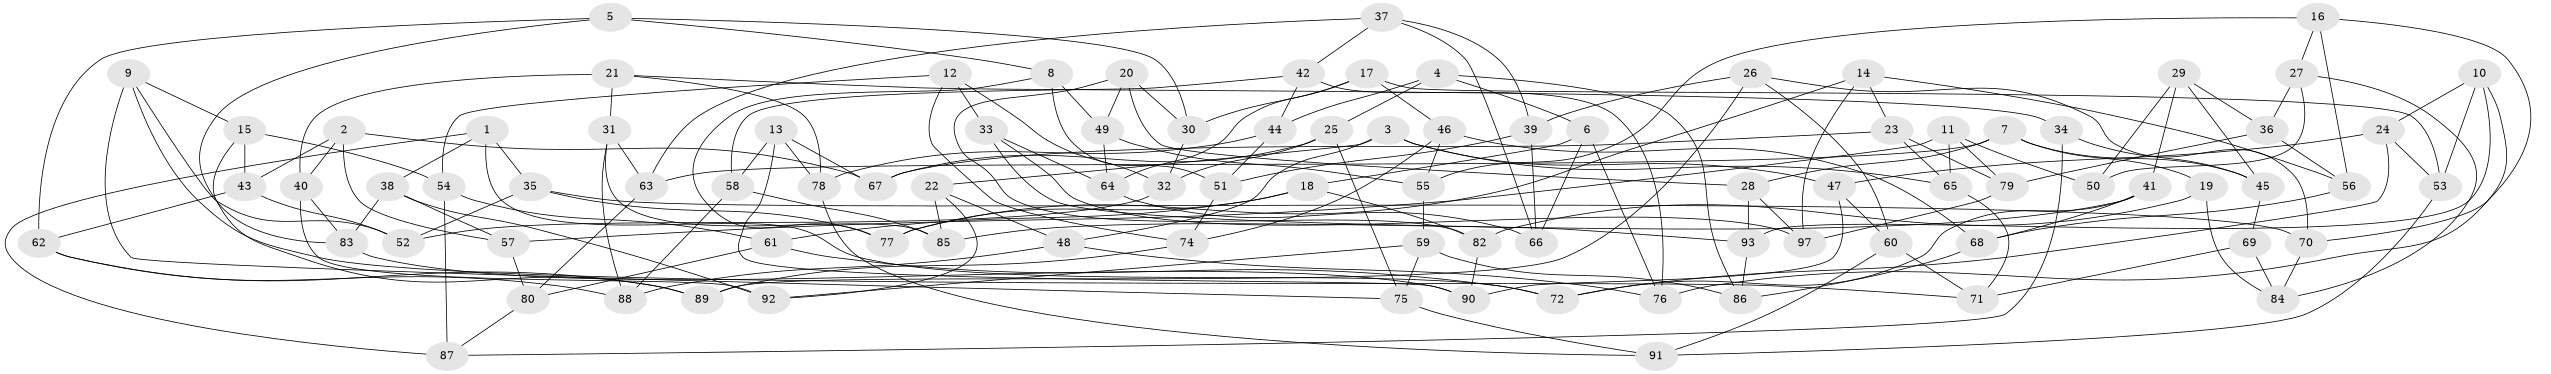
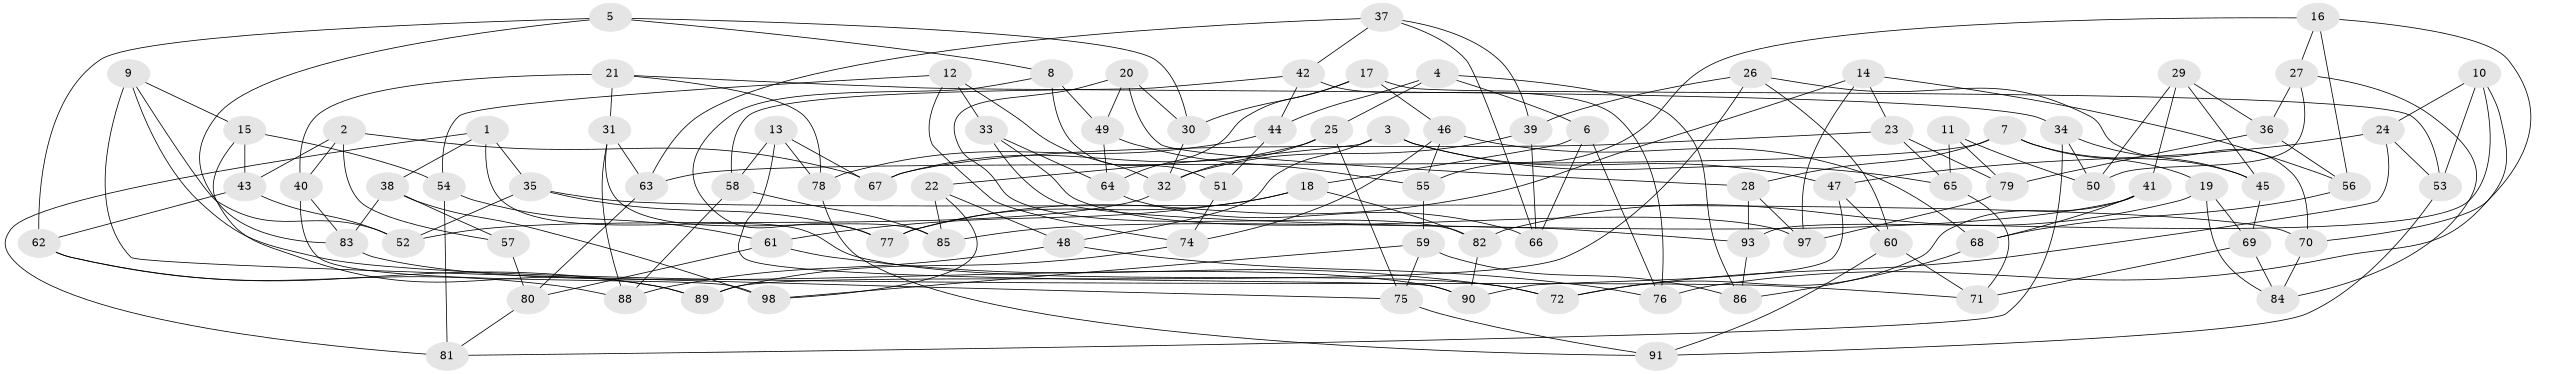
  graph {
    node [color=gray90 style=filled]
    1
    35
    38
    72
-   81 [label=87]
+   81
    77
    52
    70
    57
    83
-   92
+   92 [label=98]
    2
    40
    43
    67
    62
    80
    3
    22
    47
    48
    65
    85
    90
    60
    76
    88
    71
    4
    6
    25
    44
    86
    18
    66
    75
    32
    51
    78
    5
    8
    30
    49
    89
    61
    82
    7
    19
    28
    45
    63
    69
    84
    n54 [label=93]
    n55 [label=97]
    55
    64
    74
    9
    15
    54
    91
    10
    24
    53
    11
    50
    79
    12
    33
    13
    58
    14
    23
    56
    68
    16
    27
    36
    59
    17
    46
    20
    21
    31
    34
    26
    39
    29
    41
    37
    42
    1 -- 35
    1 -- 38
    1 -- 72
    1 -- 81
    35 -- 77
    35 -- 52
    35 -- 70
    38 -- 57
    38 -- 83
    38 -- 92
    70 -- 84
    57 -- 80
    83 -- 90
    2 -- 57
    2 -- 40
    2 -- 43
    2 -- 67
    40 -- 83
    40 -- 92
    43 -- 52
    43 -- 62
    62 -- 88
    62 -- 89
    80 -- 81
    3 -- 22
    3 -- 47
    3 -- 48
    3 -- 65
    22 -- 92
    22 -- 48
    22 -- 85
    47 -- 90
    47 -- 60
    48 -- 76
    48 -- 88
    65 -- 71
    60 -- 71
    60 -- 91
    4 -- 6
    4 -- 25
    4 -- 44
    4 -- 86
    6 -- 76
    6 -- 18
    6 -- 66
    25 -- 67
    25 -- 75
    25 -- 32
    44 -- 51
    44 -- 78
    18 -- 77
    18 -- 61
    18 -- 82
    75 -- 91
    32 -- 52
    51 -- 74
    78 -- 91
    5 -- 83
    5 -- 62
    5 -- 8
    5 -- 30
    8 -- 77
    8 -- 51
    8 -- 49
    30 -- 32
    49 -- 55
    49 -- 64
    61 -- 72
    61 -- 80
    82 -- 90
    7 -- 19
    7 -- 28
    7 -- 45
    7 -- 63
    19 -- 82
+   19 -- 69
    19 -- 84
    28 -- n54
    28 -- n55
    45 -- 69
    63 -- 80
    69 -- 71
    69 -- 84
    n54 -- 86
    55 -- 59
    64 -- 66
    74 -- 89
    9 -- 52
    9 -- 71
    9 -- 75
    9 -- 15
    15 -- 43
    15 -- 89
    15 -- 54
    54 -- 81
    54 -- 61
    10 -- 76
    10 -- n54
    10 -- 24
    10 -- 53
    24 -- 72
    24 -- 47
    24 -- 53
    53 -- 91
-   11 -- 57
    11 -- 65
    11 -- 50
    11 -- 79
    79 -- n55
    12 -- 32
    12 -- 74
    12 -- 54
    12 -- 33
    33 -- n54
    33 -- n55
    33 -- 64
    13 -- 67
    13 -- 90
    13 -- 78
    13 -- 58
    58 -- 85
    58 -- 88
    14 -- 77
    14 -- n55
    14 -- 23
    14 -- 56
    23 -- 67
    23 -- 65
    23 -- 79
    56 -- 68
    68 -- 86
    16 -- 70
    16 -- 55
    16 -- 56
    16 -- 27
    27 -- 84
    27 -- 50
    27 -- 36
    36 -- 79
    36 -- 56
    59 -- 92
    59 -- 86
    59 -- 75
    17 -- 30
    17 -- 64
    17 -- 53
    17 -- 46
    46 -- 55
    46 -- 74
    46 -- 68
    20 -- 30
    20 -- 49
    20 -- 82
    20 -- 28
    21 -- 40
    21 -- 78
    21 -- 31
    21 -- 34
    31 -- 85
    31 -- 88
    31 -- 63
    34 -- 81
    34 -- 45
+   34 -- 50
    26 -- 70
    26 -- 60
    26 -- 89
    26 -- 39
    39 -- 66
-   39 -- 51
+   39 -- 32
    29 -- 45
    29 -- 50
    29 -- 36
    29 -- 41
    41 -- 72
    41 -- 85
    41 -- 68
    37 -- 66
    37 -- 63
    37 -- 39
    37 -- 42
    42 -- 76
    42 -- 44
    42 -- 58
  }
